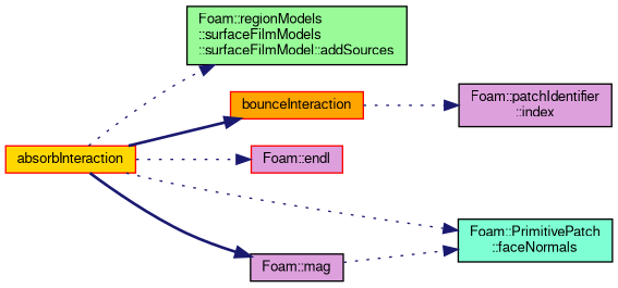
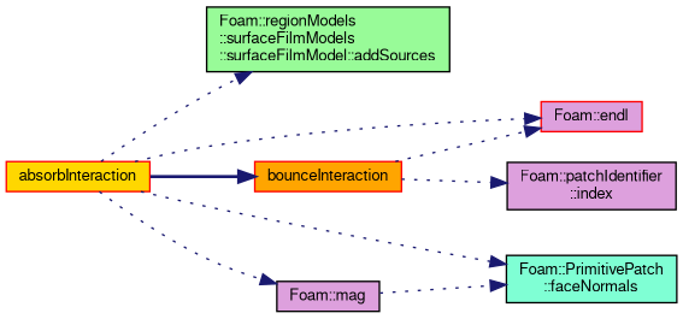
  digraph {
    rankdir=LR
    node [color=black fillcolor=plum fontname=FreeSans fontsize=10 shape=record style=filled]
    edge [color=midnightblue fontname=FreeSans fontsize=10 labelfontname=FreeSans labelfontsize=10 style=dotted]
    n1 [color=red fillcolor=gold fontcolor=black height=0.2 label=absorbInteraction width=0.4]
    n2 [fillcolor=palegreen height=0.2 label="Foam::regionModels\l::surfaceFilmModels\l::surfaceFilmModel::addSources" width=0.4]
    n3 [color=red fillcolor=orange height=0.2 label=bounceInteraction width=0.4]
    n4 [color=red height=0.2 label="Foam::endl" width=0.4]
    n5 [fillcolor=aquamarine height=0.2 label="Foam::PrimitivePatch\l::faceNormals" width=0.4]
    n6 [height=0.2 label="Foam::mag" width=0.4]
    n7 [height=0.2 label="Foam::patchIdentifier\l::index" width=0.4]
    n1 -> n2
    n1 -> n3 [style=bold]
    n1 -> n4
    n1 -> n5
-   n1 -> n6 [style=bold]
+   n1 -> n6
+   n3 -> n4
    n3 -> n7
    n6 -> n5
  }
